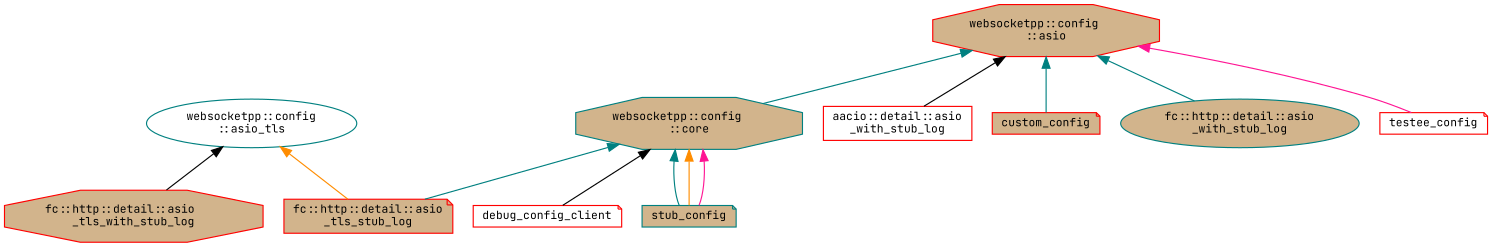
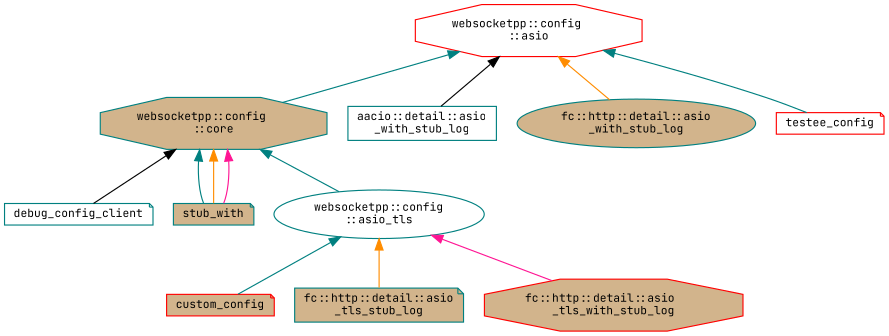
  digraph {
    fontname="JetBrains Mono"
    rankdir=TB
    node [color=teal fillcolor=tan fontname="JetBrains Mono" fontsize=10 shape=note style=filled]
    edge [color=teal dir=back fontname="JetBrains Mono" fontsize=10 labelfontname=Helvetica labelfontsize=10 style=solid]
    n1 [fontcolor=black height=0.2 label="websocketpp::config\l::core" shape=octagon width=0.4]
-   n2 [color=red fillcolor=white height=0.2 label=debug_config_client width=0.4]
-   n3 [height=0.2 label=stub_config width=0.4]
+   n2 [fillcolor=white height=0.2 label=debug_config_client width=0.4]
+   n3 [height=0.2 label=stub_with width=0.4]
    n4 [fillcolor=white height=0.2 label="websocketpp::config\l::asio_tls" shape=ellipse width=0.4]
-   n5 [color=red height=0.2 label="websocketpp::config\l::asio" shape=octagon width=0.4]
-   n6 [color=red fillcolor=white height=0.2 label="aacio::detail::asio\l_with_stub_log" shape=box width=0.4]
+   n5 [color=red fillcolor=white height=0.2 label="websocketpp::config\l::asio" shape=octagon width=0.4]
+   n6 [fillcolor=white height=0.2 label="aacio::detail::asio\l_with_stub_log" shape=box width=0.4]
    n7 [color=red height=0.2 label=custom_config width=0.4]
    n8 [height=0.2 label="fc::http::detail::asio\l_with_stub_log" shape=ellipse width=0.4]
    n9 [color=red fillcolor=white height=0.2 label=testee_config width=0.4]
-   n10 [color=red height=0.2 label="fc::http::detail::asio\l_tls_stub_log" width=0.4]
+   n10 [height=0.2 label="fc::http::detail::asio\l_tls_stub_log" width=0.4]
    n11 [color=red height=0.2 label="fc::http::detail::asio\l_tls_with_stub_log" shape=octagon width=0.4]
    n1 -> n2 [color=black]
    n1 -> n3
    n1 -> n3 [color=darkorange]
    n1 -> n3 [color=deeppink]
-   n1 -> n10
+   n1 -> n4
    n4 -> n10 [color=darkorange]
-   n4 -> n11 [color=black]
+   n4 -> n11 [color=deeppink]
    n5 -> n1
    n5 -> n6 [color=black]
-   n5 -> n7
-   n5 -> n8
-   n5 -> n9 [color=deeppink]
+   n4 -> n7
+   n5 -> n8 [color=darkorange]
+   n5 -> n9
  }
